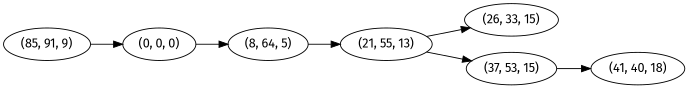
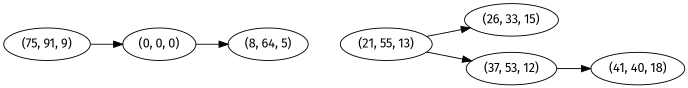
  digraph {
    fontname="Fira Sans"
    rankdir=LR
    node [fontname="Fira Sans"]
    edge [fontname="Fira Sans"]
    "(0, 0, 0)"
    "(8, 64, 5)"
    "(21, 55, 13)"
-   "(85, 91, 9)"
+   "(85, 91, 9)" [label="(75, 91, 9)"]
    n5 [label="(26, 33, 15)"]
-   "(37, 53, 15)"
+   "(37, 53, 15)" [label="(37, 53, 12)"]
    n7 [label="(41, 40, 18)"]
    "(0, 0, 0)" -> "(8, 64, 5)"
-   "(8, 64, 5)" -> "(21, 55, 13)"
    "(21, 55, 13)" -> n5
    "(21, 55, 13)" -> "(37, 53, 15)"
    "(85, 91, 9)" -> "(0, 0, 0)"
    "(37, 53, 15)" -> n7
  }
